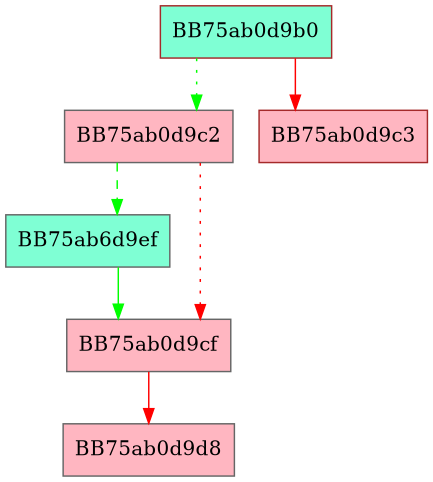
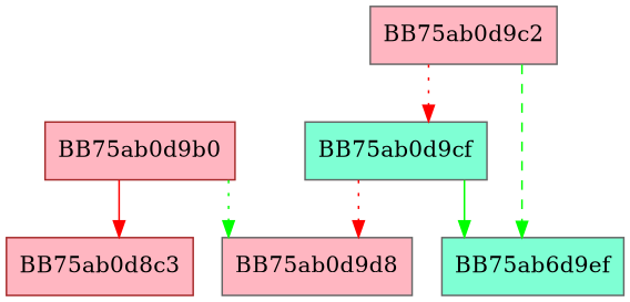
  digraph {
    splines=ortho
    node [color=gray40 fillcolor=aquamarine shape=box style=filled]
    edge [color=green style=solid]
-   BB75ab0d9b0 [color=brown]
+   BB75ab0d9b0 [color=brown fillcolor=lightpink]
    n2 [fillcolor=lightpink label=BB75ab0d9c2]
-   BB75ab0d9c3 [color=brown fillcolor=lightpink]
+   BB75ab0d9c3 [color=brown fillcolor=lightpink label=BB75ab0d8c3]
    n4 [label=BB75ab6d9ef]
-   BB75ab0d9cf [fillcolor=lightpink]
+   BB75ab0d9cf
    BB75ab0d9d8 [fillcolor=lightpink]
-   BB75ab0d9b0 -> n2 [style=dotted]
+   BB75ab0d9b0 -> BB75ab0d9d8 [style=dotted]
    BB75ab0d9b0 -> BB75ab0d9c3 [color=red]
    n2 -> n4 [style=dashed]
    n2 -> BB75ab0d9cf [color=red style=dotted]
-   n4 -> BB75ab0d9cf
-   BB75ab0d9cf -> BB75ab0d9d8 [color=red]
+   BB75ab0d9cf -> n4
+   BB75ab0d9cf -> BB75ab0d9d8 [color=red style=dotted]
  }
